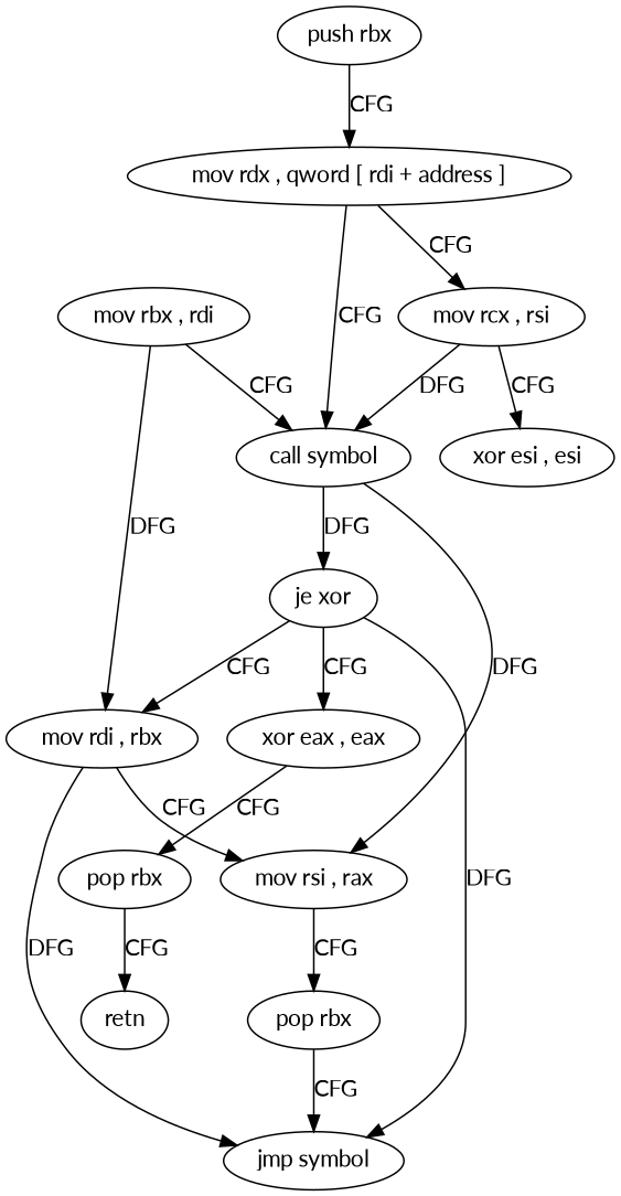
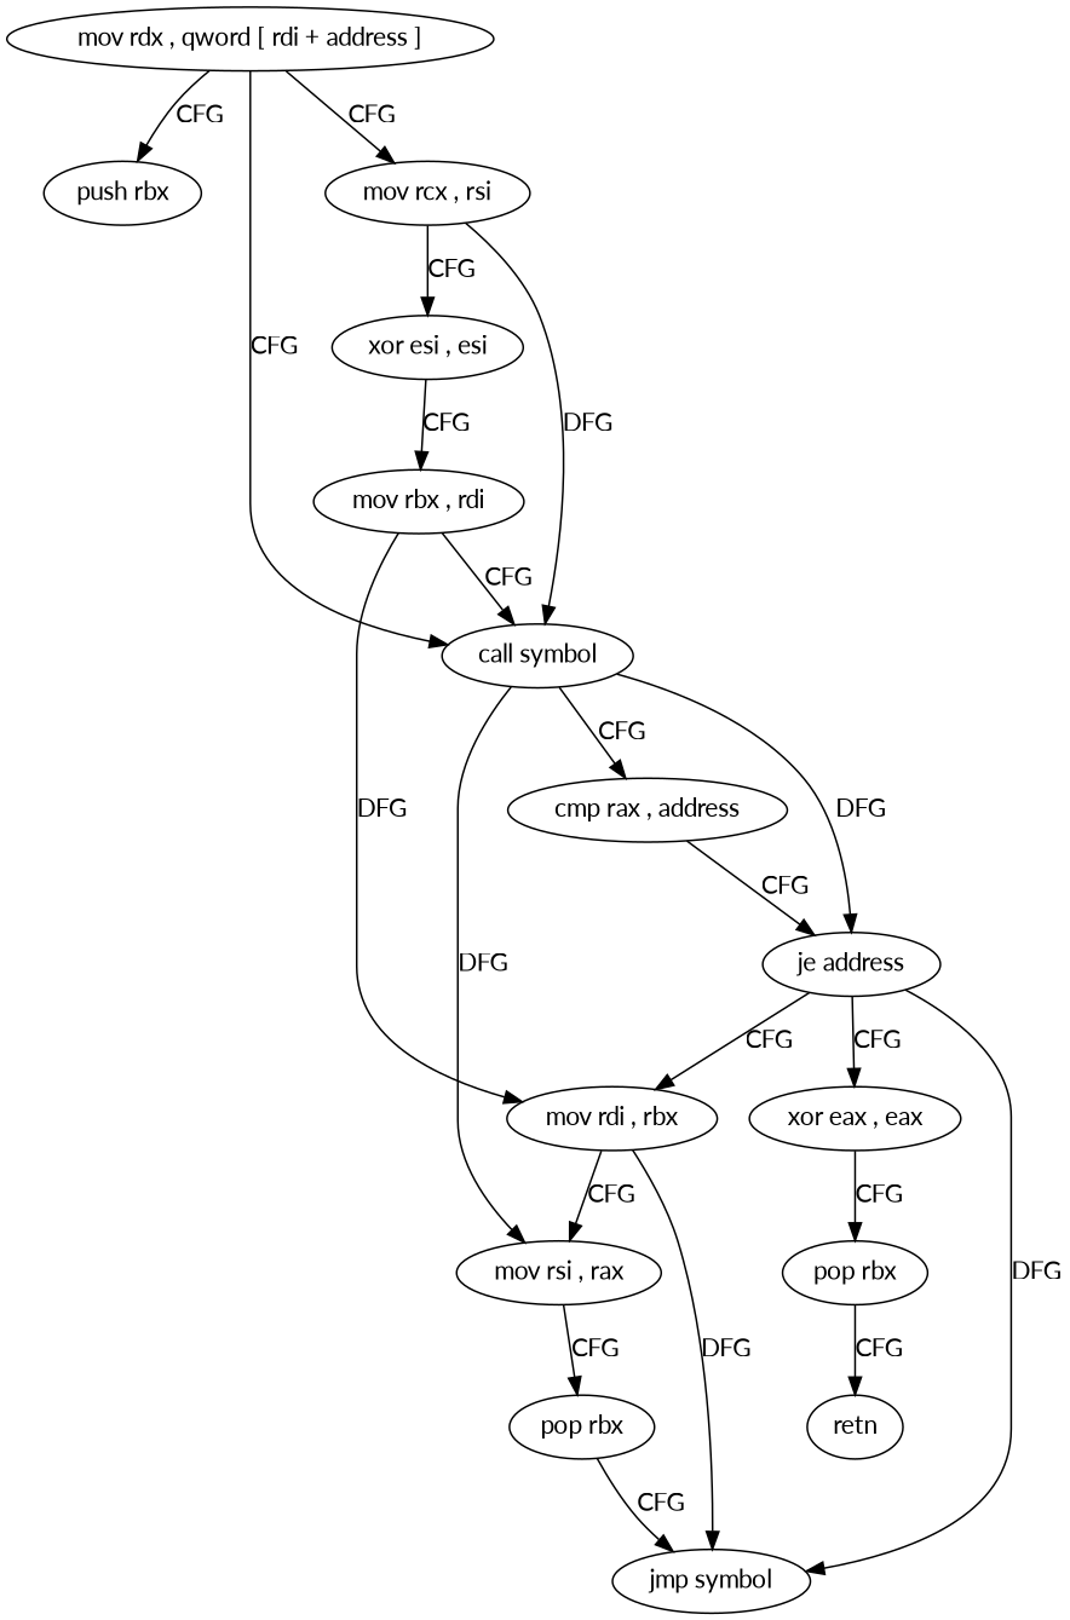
  digraph {
    fontname=Lato
    node [fontname=Lato]
    edge [fontname=Lato]
    n1 [label="push rbx"]
    n2 [label="mov rdx , qword [ rdi + address ]"]
    n3 [label="mov rcx , rsi"]
    n4 [label="call symbol"]
    n5 [label="xor esi , esi"]
-   n7 [label="je xor"]
+   n6 [label="cmp rax , address"]
+   n7 [label="je address"]
    n8 [label="mov rsi , rax"]
    n9 [label="mov rbx , rdi"]
    n10 [label="mov rdi , rbx"]
    n11 [label="jmp symbol"]
    n12 [label="xor eax , eax"]
    n13 [label="pop rbx"]
    n14 [label="pop rbx"]
    n15 [label=retn]
-   n1 -> n2 [label=CFG]
+   n2 -> n1 [label=CFG]
    n2 -> n3 [label=CFG]
    n2 -> n4 [label=CFG]
    n3 -> n4 [label=DFG]
    n3 -> n5 [label=CFG]
+   n4 -> n6 [label=CFG]
    n4 -> n7 [label=DFG]
    n4 -> n8 [label=DFG]
+   n5 -> n9 [label=CFG]
+   n6 -> n7 [label=CFG]
    n7 -> n10 [label=CFG]
    n7 -> n11 [label=DFG]
    n7 -> n12 [label=CFG]
    n8 -> n13 [label=CFG]
    n9 -> n4 [label=CFG]
    n9 -> n10 [label=DFG]
    n10 -> n8 [label=CFG]
    n10 -> n11 [label=DFG]
    n12 -> n14 [label=CFG]
    n13 -> n11 [label=CFG]
    n14 -> n15 [label=CFG]
  }
